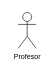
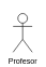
  <mxCell id="0" />
  <mxCell id="1" parent="0" />
- <mxCell id="2" value="Profesor" style="shape=umlActor;verticalLabelPosition=bottom;verticalAlign=top;html=1;outlineConnect=0;" vertex="1" parent="1"><mxGeometry x="30" y="20" width="30" height="60" as="geometry" /></mxCell>
+ <mxCell id="2" value="Profesor" style="shape=umlActor;verticalLabelPosition=bottom;verticalAlign=top;html=1;outlineConnect=0;" vertex="1" parent="1"><mxGeometry x="20" y="20" width="30" height="60" as="geometry" /></mxCell>
